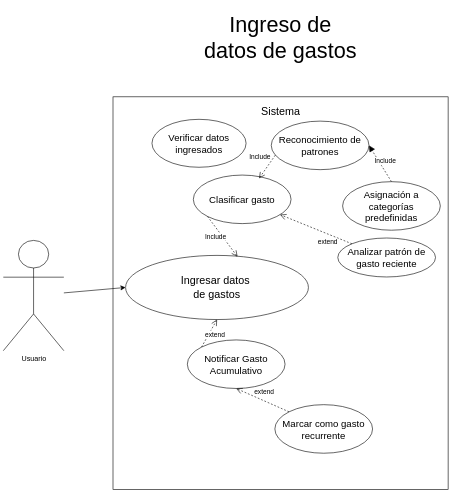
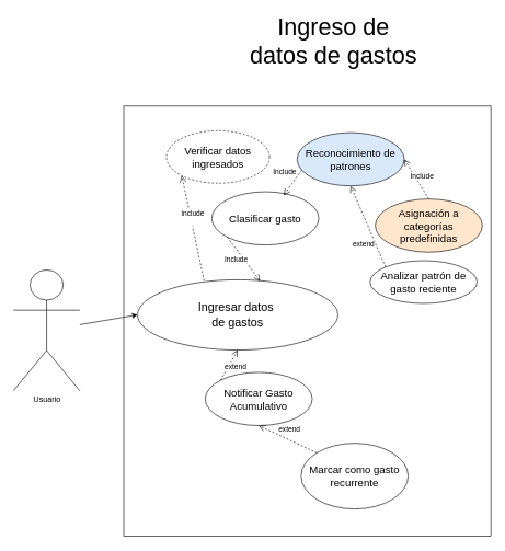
  <mxCell id="0" />
  <mxCell id="1" parent="0" />
  <mxCell id="2" value="" style="rounded=1;whiteSpace=wrap;html=1;arcSize=0;" parent="1" vertex="1"><mxGeometry x="188" y="160.5" width="559" height="655" as="geometry" /></mxCell>
- <mxCell id="3" value="Usuario" style="shape=umlActor;verticalLabelPosition=bottom;verticalAlign=top;html=1;" parent="1" vertex="1"><mxGeometry x="5" y="400" width="101" height="184" as="geometry" /></mxCell>
- <mxCell id="4" value="&lt;font style=&quot;font-size: 36px;&quot;&gt;Ingreso de datos de gastos&lt;/font&gt;" style="text;html=1;align=center;verticalAlign=middle;whiteSpace=wrap;rounded=0;" parent="1" vertex="1"><mxGeometry x="339" y="20" width="257" height="83" as="geometry" /></mxCell>
- <mxCell id="5" value="&lt;font style=&quot;font-size: 18px;&quot;&gt;Sistema&lt;/font&gt;" style="text;html=1;align=center;verticalAlign=middle;whiteSpace=wrap;rounded=0;" parent="1" vertex="1"><mxGeometry x="437.5" y="171" width="60" height="30" as="geometry" /></mxCell>
+ <mxCell id="3" value="Usuario" style="shape=umlActor;verticalLabelPosition=bottom;verticalAlign=top;html=1;" parent="1" vertex="1"><mxGeometry x="20" y="410" width="101" height="184" as="geometry" /></mxCell>
+ <mxCell id="4" value="&lt;font style=&quot;font-size: 36px;&quot;&gt;Ingreso de datos de gastos&lt;/font&gt;" style="text;html=1;align=center;verticalAlign=middle;whiteSpace=wrap;rounded=0;" parent="1" vertex="1"><mxGeometry x="379" y="20" width="257" height="83" as="geometry" /></mxCell>
  <mxCell id="6" value="&lt;font style=&quot;font-size: 18px;&quot;&gt;Ingresar datos&amp;nbsp;&lt;/font&gt;&lt;div&gt;&lt;font style=&quot;font-size: 18px;&quot;&gt;de gastos&lt;/font&gt;&lt;/div&gt;" style="ellipse;whiteSpace=wrap;html=1;" parent="1" vertex="1"><mxGeometry x="209" y="425" width="305" height="107" as="geometry" /></mxCell>
- <mxCell id="7" value="&lt;font size=&quot;3&quot;&gt;Verificar datos ingresados&lt;/font&gt;" style="ellipse;whiteSpace=wrap;html=1;" parent="1" vertex="1"><mxGeometry x="253" y="198" width="157" height="80" as="geometry" /></mxCell>
+ <mxCell id="7" value="&lt;font size=&quot;3&quot;&gt;Verificar datos ingresados&lt;/font&gt;" style="ellipse;whiteSpace=wrap;html=1;dashed=1;" parent="1" vertex="1"><mxGeometry x="253" y="198" width="157" height="80" as="geometry" /></mxCell>
  <mxCell id="8" value="&lt;font size=&quot;3&quot;&gt;Clasificar gasto&lt;/font&gt;" style="ellipse;whiteSpace=wrap;html=1;" parent="1" vertex="1"><mxGeometry x="322" y="291" width="163" height="81" as="geometry" /></mxCell>
+ <mxCell id="9" value="include&lt;div&gt;&lt;br&gt;&lt;/div&gt;" style="html=1;verticalAlign=bottom;endArrow=open;dashed=1;endSize=8;curved=0;rounded=0;entryX=0;entryY=1;entryDx=0;entryDy=0;exitX=0.332;exitY=0.013;exitDx=0;exitDy=0;exitPerimeter=0;" parent="1" source="6" target="7" edge="1"><mxGeometry relative="1" as="geometry"><mxPoint x="524" y="301" as="sourcePoint" /><mxPoint x="444" y="301" as="targetPoint" /></mxGeometry></mxCell>
  <mxCell id="10" value="Include" style="html=1;verticalAlign=bottom;endArrow=open;dashed=1;endSize=8;curved=0;rounded=0;entryX=0.612;entryY=0.02;entryDx=0;entryDy=0;exitX=0;exitY=1;exitDx=0;exitDy=0;entryPerimeter=0;" parent="1" source="8" target="6" edge="1"><mxGeometry x="0.029" y="-15" relative="1" as="geometry"><mxPoint x="545" y="258" as="sourcePoint" /><mxPoint x="448" y="277" as="targetPoint" /><mxPoint as="offset" /></mxGeometry></mxCell>
  <mxCell id="11" value="" style="endArrow=classic;html=1;rounded=0;entryX=0;entryY=0.5;entryDx=0;entryDy=0;" parent="1" source="3" target="6" edge="1"><mxGeometry width="50" height="50" relative="1" as="geometry"><mxPoint x="134" y="384" as="sourcePoint" /><mxPoint x="184" y="334" as="targetPoint" /></mxGeometry></mxCell>
  <mxCell id="12" value="&lt;font size=&quot;3&quot;&gt;Notificar Gasto Acumulativo&lt;/font&gt;" style="ellipse;whiteSpace=wrap;html=1;" parent="1" vertex="1"><mxGeometry x="312" y="566" width="163" height="81" as="geometry" /></mxCell>
  <mxCell id="13" value="extend" style="html=1;verticalAlign=bottom;endArrow=open;dashed=1;endSize=8;curved=0;rounded=0;entryX=0.5;entryY=1;entryDx=0;entryDy=0;exitX=0;exitY=0;exitDx=0;exitDy=0;" parent="1" source="12" target="6" edge="1"><mxGeometry x="-0.196" y="-14" relative="1" as="geometry"><mxPoint x="405" y="518" as="sourcePoint" /><mxPoint x="545" y="369" as="targetPoint" /><mxPoint as="offset" /></mxGeometry></mxCell>
  <mxCell id="14" value="&lt;font size=&quot;3&quot;&gt;Analizar patrón de gasto reciente&lt;/font&gt;" style="ellipse;whiteSpace=wrap;html=1;" parent="1" vertex="1"><mxGeometry x="563" y="396" width="163" height="65" as="geometry" /></mxCell>
- <mxCell id="15" value="extend" style="html=1;verticalAlign=bottom;endArrow=open;dashed=1;endSize=8;curved=0;rounded=0;exitX=0;exitY=0;exitDx=0;exitDy=0;" parent="1" source="14" target="8" edge="1"><mxGeometry x="-0.457" y="21" relative="1" as="geometry"><mxPoint x="547" y="489" as="sourcePoint" /><mxPoint x="422" y="488" as="targetPoint" /><mxPoint as="offset" /></mxGeometry></mxCell>
- <mxCell id="16" value="&lt;font size=&quot;3&quot;&gt;Reconocimiento de patrones&lt;/font&gt;" style="ellipse;whiteSpace=wrap;html=1;" parent="1" vertex="1"><mxGeometry x="452" y="201" width="163" height="81" as="geometry" /></mxCell>
+ <mxCell id="15" value="extend" style="html=1;verticalAlign=bottom;endArrow=open;dashed=1;endSize=8;curved=0;rounded=0;entryX=0.5;entryY=1;entryDx=0;entryDy=0;exitX=0;exitY=0;exitDx=0;exitDy=0;" parent="1" source="14" target="16" edge="1"><mxGeometry x="-0.457" y="21" relative="1" as="geometry"><mxPoint x="547" y="489" as="sourcePoint" /><mxPoint x="422" y="488" as="targetPoint" /><mxPoint as="offset" /></mxGeometry></mxCell>
+ <mxCell id="16" value="&lt;font size=&quot;3&quot;&gt;Reconocimiento de patrones&lt;/font&gt;" style="ellipse;whiteSpace=wrap;html=1;fillColor=#dae8fc;" parent="1" vertex="1"><mxGeometry x="452" y="201" width="163" height="81" as="geometry" /></mxCell>
  <mxCell id="17" value="Include" style="html=1;verticalAlign=bottom;endArrow=open;dashed=1;endSize=8;curved=0;rounded=0;entryX=0.673;entryY=0.069;entryDx=0;entryDy=0;exitX=0.041;exitY=0.702;exitDx=0;exitDy=0;entryPerimeter=0;exitPerimeter=0;" parent="1" source="16" target="8" edge="1"><mxGeometry x="0.029" y="-15" relative="1" as="geometry"><mxPoint x="321" y="435" as="sourcePoint" /><mxPoint x="356" y="370" as="targetPoint" /><mxPoint as="offset" /></mxGeometry></mxCell>
- <mxCell id="18" value="&lt;font size=&quot;3&quot;&gt;Asignación a categorías predefinidas&lt;/font&gt;" style="ellipse;whiteSpace=wrap;html=1;" parent="1" vertex="1"><mxGeometry x="571" y="302" width="163" height="81" as="geometry" /></mxCell>
- <mxCell id="19" value="Include" style="html=1;verticalAlign=bottom;endArrow=block;dashed=1;endSize=8;curved=0;rounded=0;entryX=1;entryY=0.5;entryDx=0;entryDy=0;exitX=0.5;exitY=0;exitDx=0;exitDy=0;" parent="1" source="18" target="16" edge="1"><mxGeometry x="-0.228" y="-4" relative="1" as="geometry"><mxPoint x="414" y="301" as="sourcePoint" /><mxPoint x="490" y="264" as="targetPoint" /><mxPoint as="offset" /></mxGeometry></mxCell>
- <mxCell id="20" value="&lt;font size=&quot;3&quot;&gt;Marcar como gasto recurrente&lt;/font&gt;" style="ellipse;whiteSpace=wrap;html=1;" parent="1" vertex="1"><mxGeometry x="458" y="674" width="163" height="81" as="geometry" /></mxCell>
+ <mxCell id="18" value="&lt;font size=&quot;3&quot;&gt;Asignación a categorías predefinidas&lt;/font&gt;" style="ellipse;whiteSpace=wrap;html=1;fillColor=#ffe6cc;" parent="1" vertex="1"><mxGeometry x="571" y="302" width="163" height="81" as="geometry" /></mxCell>
+ <mxCell id="19" value="Include" style="html=1;verticalAlign=bottom;endArrow=open;dashed=1;endSize=8;curved=0;rounded=0;entryX=1;entryY=0.5;entryDx=0;entryDy=0;exitX=0.5;exitY=0;exitDx=0;exitDy=0;" parent="1" source="18" target="16" edge="1"><mxGeometry x="-0.228" y="-4" relative="1" as="geometry"><mxPoint x="414" y="301" as="sourcePoint" /><mxPoint x="490" y="264" as="targetPoint" /><mxPoint as="offset" /></mxGeometry></mxCell>
+ <mxCell id="20" value="&lt;font size=&quot;3&quot;&gt;Marcar como gasto recurrente&lt;/font&gt;" style="ellipse;whiteSpace=wrap;html=1;" parent="1" vertex="1"><mxGeometry x="458" y="674" width="163" height="100" as="geometry" /></mxCell>
  <mxCell id="21" value="extend" style="html=1;verticalAlign=bottom;endArrow=open;dashed=1;endSize=8;curved=0;rounded=0;entryX=0.5;entryY=1;entryDx=0;entryDy=0;exitX=0;exitY=0;exitDx=0;exitDy=0;" parent="1" source="20" target="12" edge="1"><mxGeometry x="0.002" y="-6" relative="1" as="geometry"><mxPoint x="518" y="609" as="sourcePoint" /><mxPoint x="525" y="569" as="targetPoint" /><mxPoint as="offset" /></mxGeometry></mxCell>
